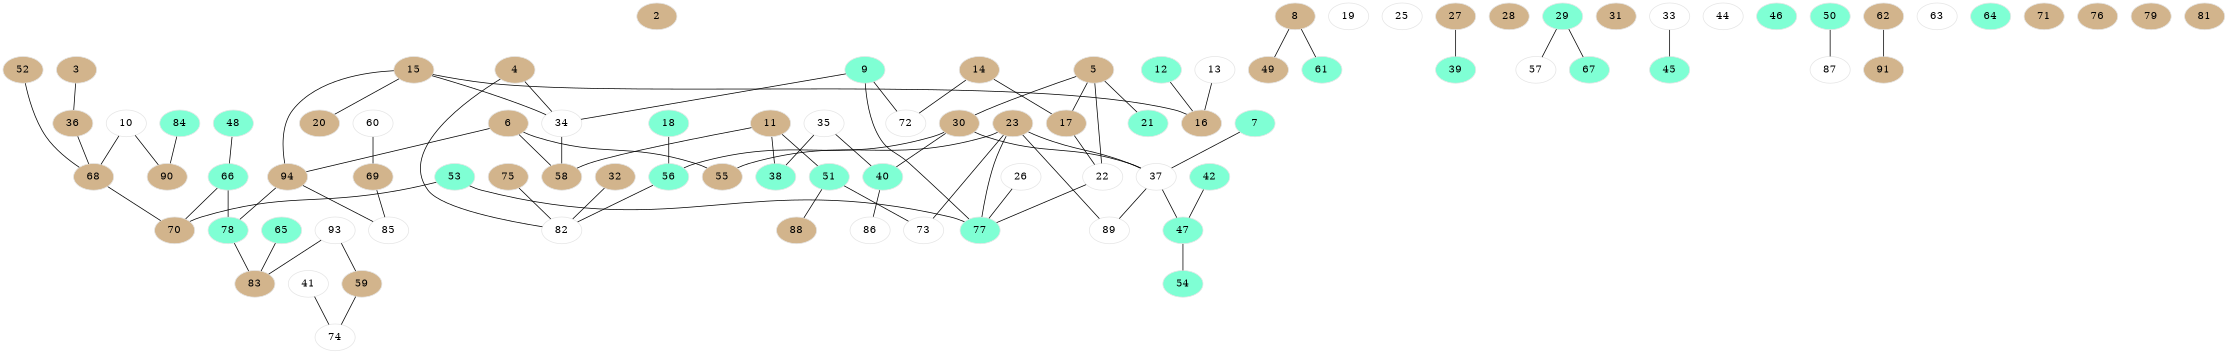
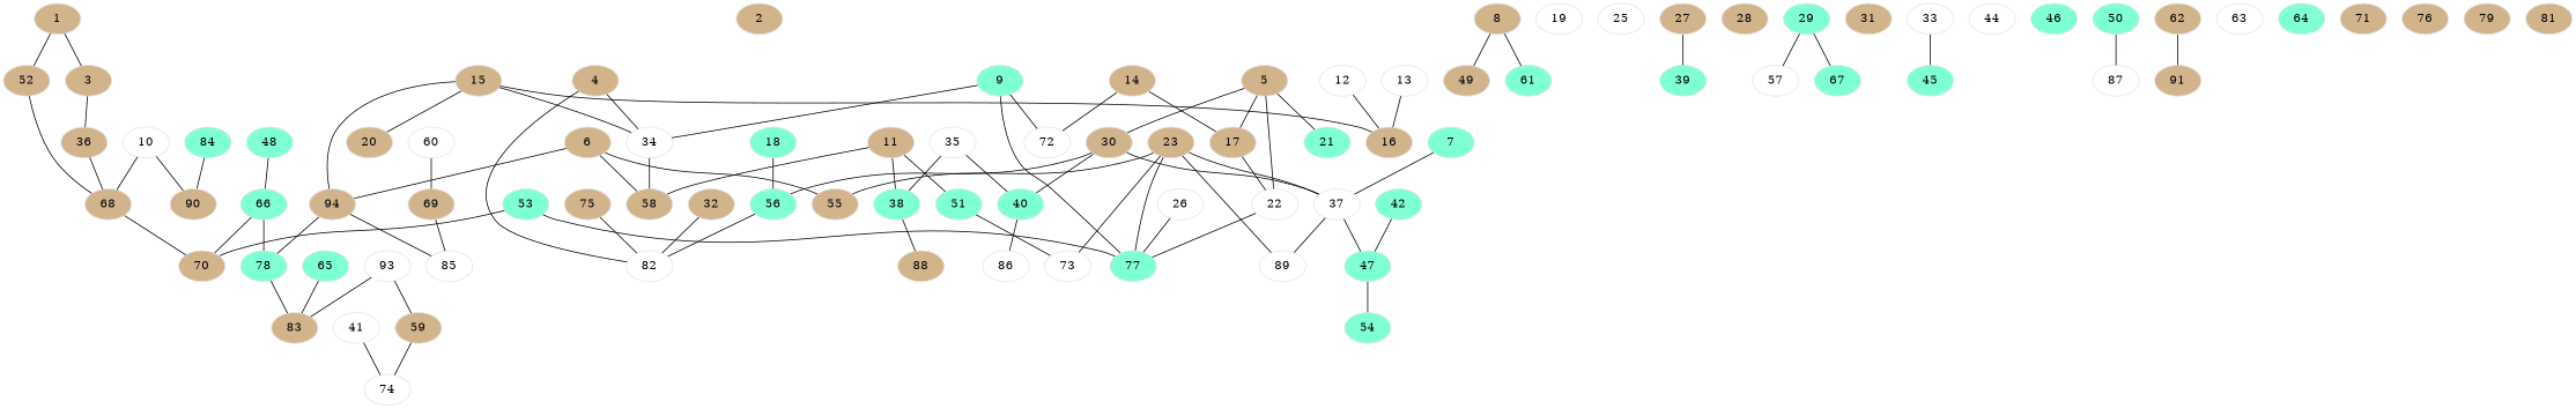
  graph {
    node [color=gray90 fillcolor=tan style=filled]
+   1
    3
    52
    36
    68
    2
    34 [fillcolor=white]
    4
    82 [fillcolor=white]
    58
    5
    17
    21 [fillcolor=aquamarine]
    22 [fillcolor=white]
    30
    77 [fillcolor=aquamarine]
    37 [fillcolor=white]
    56 [fillcolor=aquamarine]
    40 [fillcolor=aquamarine]
    n20 [label=94]
    6
    55
    78 [fillcolor=aquamarine]
    85 [fillcolor=white]
    7 [fillcolor=aquamarine]
    89 [fillcolor=white]
    47 [fillcolor=aquamarine]
    8
    49
    61 [fillcolor=aquamarine]
    9 [fillcolor=aquamarine]
    72 [fillcolor=white]
    10 [fillcolor=white]
    90
    70
    11
    38 [fillcolor=aquamarine]
    51 [fillcolor=aquamarine]
    73 [fillcolor=white]
    88
-   12 [fillcolor=aquamarine]
+   12 [fillcolor=white]
    16
    13 [fillcolor=white]
    14
    15
    20
    18 [fillcolor=aquamarine]
    19 [fillcolor=white]
    23
    83
    25 [fillcolor=white]
    26 [fillcolor=white]
    39 [fillcolor=aquamarine]
    27
    28
    29 [fillcolor=aquamarine]
    57 [fillcolor=white]
    67 [fillcolor=aquamarine]
    86 [fillcolor=white]
    31
    32
    33 [fillcolor=white]
    45 [fillcolor=aquamarine]
    35 [fillcolor=white]
    54 [fillcolor=aquamarine]
    41 [fillcolor=white]
    74 [fillcolor=white]
    42 [fillcolor=aquamarine]
    n69 [fillcolor=white label=93]
    59
    44 [fillcolor=white]
    46 [fillcolor=aquamarine]
    48 [fillcolor=aquamarine]
    66 [fillcolor=aquamarine]
    50 [fillcolor=aquamarine]
    87 [fillcolor=white]
    53 [fillcolor=aquamarine]
    60 [fillcolor=white]
    69
    62
    91
    63 [fillcolor=white]
    64 [fillcolor=aquamarine]
    65 [fillcolor=aquamarine]
    71
    75
    76
    79
    81
    84 [fillcolor=aquamarine]
+   1 -- 3
+   1 -- 52
    3 -- 36
    52 -- 68
    36 -- 68
    68 -- 70
    34 -- 58
    4 -- 34
    4 -- 82
    5 -- 17
    5 -- 21
    5 -- 22
    5 -- 30
    17 -- 22
    22 -- 77
    30 -- 37
    30 -- 56
    30 -- 40
    37 -- 89
    37 -- 47
    56 -- 82
    40 -- 86
    n20 -- 78
    n20 -- 85
    6 -- 58
    6 -- n20
    6 -- 55
    78 -- 83
    7 -- 37
    47 -- 54
    8 -- 49
    8 -- 61
    9 -- 34
    9 -- 77
    9 -- 72
    10 -- 68
    10 -- 90
    11 -- 58
    11 -- 38
    11 -- 51
    51 -- 73
-   51 -- 88
+   38 -- 88
    12 -- 16
    13 -- 16
    14 -- 17
    14 -- 72
    15 -- 34
    15 -- n20
    15 -- 16
    15 -- 20
    18 -- 56
    23 -- 77
    23 -- 37
    23 -- 55
    23 -- 89
    23 -- 73
    26 -- 77
    27 -- 39
    29 -- 57
    29 -- 67
    32 -- 82
    33 -- 45
    35 -- 40
    35 -- 38
    41 -- 74
    42 -- 47
    n69 -- 83
    n69 -- 59
    59 -- 74
    48 -- 66
    66 -- 78
    66 -- 70
    50 -- 87
    53 -- 77
    53 -- 70
    60 -- 69
    69 -- 85
    62 -- 91
    65 -- 83
    75 -- 82
    84 -- 90
  }
